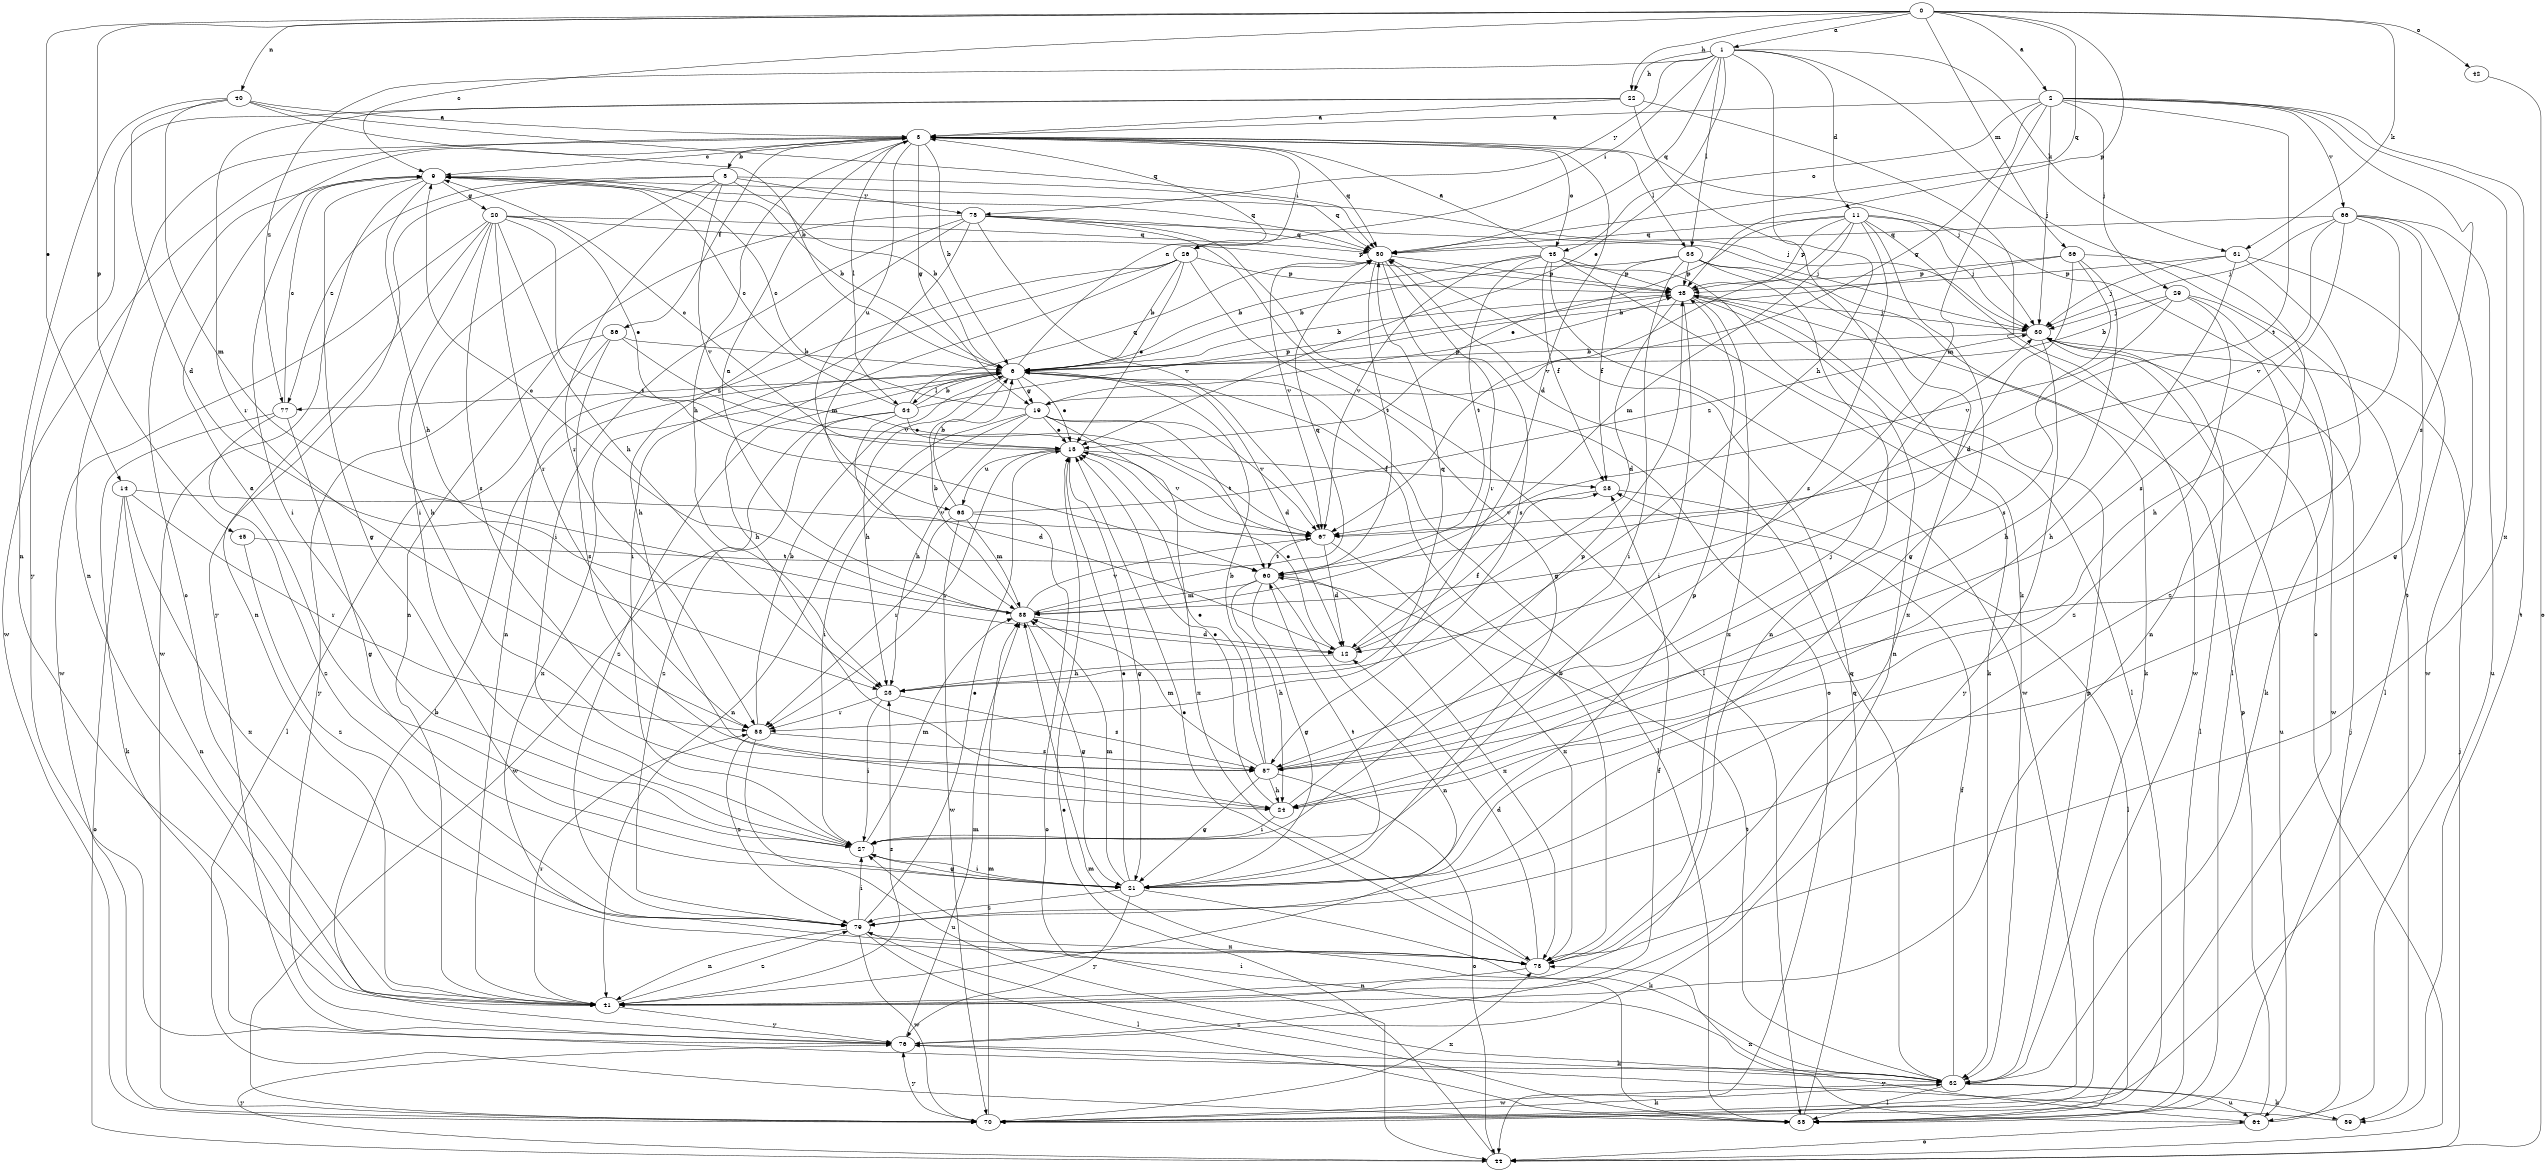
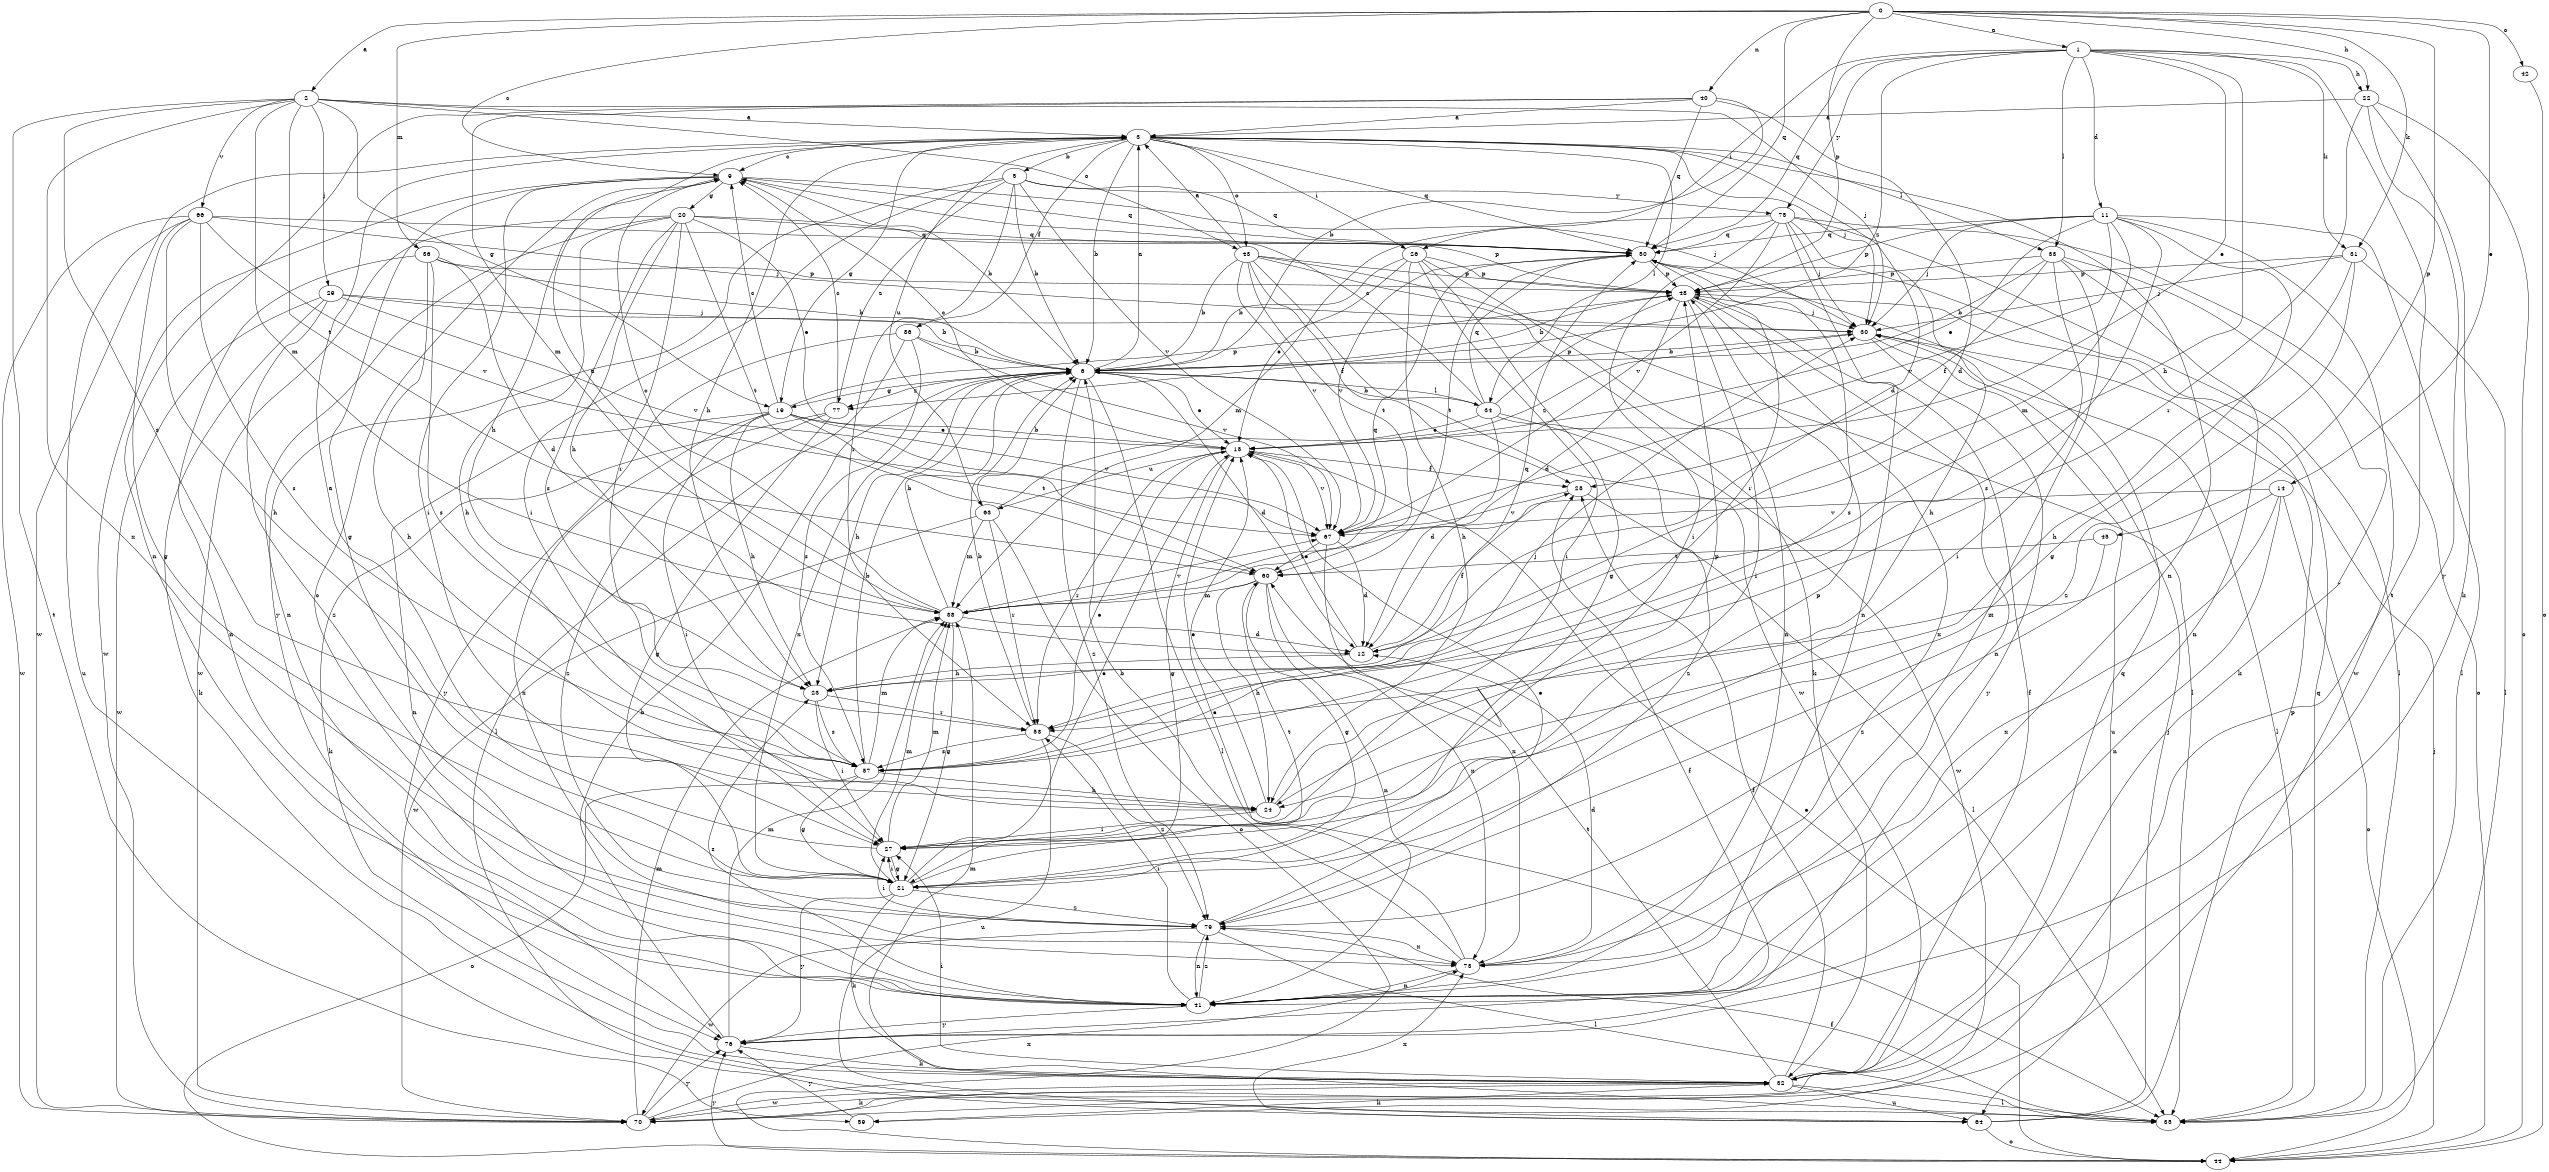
  strict digraph {
    0
    1
    2
    9
    14
    22
    31
    36
    40
    42
    45
    48
    50
    11
    15
    23
    26
    33
    59
    75
    77
    3
    19
    29
    30
    38
    43
    57
    60
    66
    73
    6
    70
    27
    20
    21
    41
    53
    67
    44
    76
    32
    35
    79
    24
    12
    63
    n48 [label=28]
    5
    n50 [label=86]
    34
    64
    0 -> 1 [label=a]
    0 -> 2 [label=a]
    0 -> 9 [label=c]
    0 -> 14 [label=e]
    0 -> 22 [label=h]
    0 -> 31 [label=k]
    0 -> 36 [label=m]
    0 -> 40 [label=n]
    0 -> 42 [label=o]
    0 -> 45 [label=p]
    0 -> 48 [label=p]
    0 -> 50 [label=q]
    1 -> 22 [label=h]
    1 -> 31 [label=k]
    1 -> 50 [label=q]
    1 -> 11 [label=d]
    1 -> 15 [label=e]
    1 -> 23 [label=h]
    1 -> 26 [label=i]
    1 -> 33 [label=l]
    1 -> 59 [label=t]
    1 -> 75 [label=y]
    1 -> 77 [label=z]
    2 -> 59 [label=t]
    2 -> 3 [label=a]
    2 -> 19 [label=g]
    2 -> 29 [label=j]
    2 -> 30 [label=j]
    2 -> 38 [label=m]
    2 -> 43 [label=o]
    2 -> 57 [label=s]
    2 -> 60 [label=t]
    2 -> 66 [label=v]
    2 -> 73 [label=x]
    9 -> 50 [label=q]
    9 -> 23 [label=h]
    9 -> 30 [label=j]
    9 -> 6 [label=b]
    9 -> 70 [label=w]
    9 -> 27 [label=i]
    9 -> 20 [label=g]
    9 -> 21 [label=g]
    14 -> 73 [label=x]
    14 -> 41 [label=n]
    14 -> 53 [label=r]
    14 -> 67 [label=v]
    14 -> 44 [label=o]
    22 -> 3 [label=a]
    22 -> 53 [label=r]
    22 -> 44 [label=o]
    22 -> 76 [label=y]
    22 -> 32 [label=k]
    31 -> 48 [label=p]
    31 -> 30 [label=j]
    31 -> 35 [label=l]
    31 -> 79 [label=z]
    31 -> 24 [label=h]
    36 -> 48 [label=p]
    36 -> 57 [label=s]
    36 -> 6 [label=b]
    36 -> 41 [label=n]
    36 -> 24 [label=h]
    36 -> 12 [label=d]
    40 -> 50 [label=q]
    40 -> 3 [label=a]
    40 -> 38 [label=m]
    40 -> 6 [label=b]
    40 -> 41 [label=n]
    40 -> 12 [label=d]
    42 -> 44 [label=o]
    45 -> 60 [label=t]
    45 -> 79 [label=z]
    48 -> 30 [label=j]
    48 -> 73 [label=x]
    48 -> 6 [label=b]
    48 -> 27 [label=i]
    48 -> 41 [label=n]
    48 -> 12 [label=d]
    50 -> 48 [label=p]
    50 -> 57 [label=s]
    50 -> 60 [label=t]
    50 -> 53 [label=r]
    50 -> 67 [label=v]
    11 -> 48 [label=p]
    11 -> 50 [label=q]
    11 -> 15 [label=e]
    11 -> 30 [label=j]
    11 -> 38 [label=m]
    11 -> 57 [label=s]
    11 -> 70 [label=w]
    11 -> 21 [label=g]
    11 -> 67 [label=v]
    11 -> 35 [label=l]
    15 -> 9 [label=c]
    15 -> 21 [label=g]
    15 -> 53 [label=r]
    15 -> 67 [label=v]
    15 -> 63 [label=u]
    15 -> n48 [label=f]
    23 -> 50 [label=q]
    23 -> 57 [label=s]
    23 -> 27 [label=i]
    23 -> 53 [label=r]
    26 -> 48 [label=p]
    26 -> 15 [label=e]
    26 -> 6 [label=b]
    26 -> 27 [label=i]
    26 -> 21 [label=g]
    26 -> 41 [label=n]
    26 -> 24 [label=h]
    33 -> 48 [label=p]
    33 -> 73 [label=x]
    33 -> 6 [label=b]
    33 -> 27 [label=i]
    33 -> 41 [label=n]
    33 -> 32 [label=k]
    33 -> n48 [label=f]
    59 -> 76 [label=y]
    75 -> 50 [label=q]
    75 -> 30 [label=j]
    75 -> 38 [label=m]
    75 -> 27 [label=i]
    75 -> 41 [label=n]
    75 -> 67 [label=v]
    75 -> 44 [label=o]
    75 -> 35 [label=l]
    75 -> 24 [label=h]
    77 -> 9 [label=c]
    77 -> 21 [label=g]
    77 -> 32 [label=k]
    77 -> 79 [label=z]
    3 -> 9 [label=c]
    3 -> 50 [label=q]
    3 -> 23 [label=h]
    3 -> 26 [label=i]
    3 -> 33 [label=l]
    3 -> 19 [label=g]
    3 -> 30 [label=j]
    3 -> 43 [label=o]
    3 -> 6 [label=b]
    3 -> 70 [label=w]
    3 -> 41 [label=n]
    3 -> 12 [label=d]
    3 -> 63 [label=u]
    3 -> 5 [label=b]
    3 -> n50 [label=f]
    3 -> 34 [label=l]
    19 -> 9 [label=c]
    19 -> 48 [label=p]
    19 -> 15 [label=e]
    19 -> 23 [label=h]
    19 -> 60 [label=t]
    19 -> 73 [label=x]
    19 -> 27 [label=i]
    19 -> 41 [label=n]
    19 -> 67 [label=v]
    29 -> 30 [label=j]
    29 -> 6 [label=b]
    29 -> 70 [label=w]
    29 -> 67 [label=v]
    29 -> 32 [label=k]
    29 -> 79 [label=z]
    30 -> 6 [label=b]
    30 -> 76 [label=y]
    30 -> 35 [label=l]
    30 -> 64 [label=u]
    38 -> 9 [label=c]
    38 -> 50 [label=q]
    38 -> 3 [label=a]
    38 -> 6 [label=b]
    38 -> 21 [label=g]
    38 -> 67 [label=v]
    38 -> 12 [label=d]
    43 -> 48 [label=p]
    43 -> 3 [label=a]
    43 -> 60 [label=t]
    43 -> 6 [label=b]
    43 -> 70 [label=w]
    43 -> 67 [label=v]
    43 -> 32 [label=k]
    43 -> 35 [label=l]
    43 -> n48 [label=f]
    57 -> 15 [label=e]
    57 -> 30 [label=j]
    57 -> 38 [label=m]
    57 -> 6 [label=b]
    57 -> 21 [label=g]
    57 -> 44 [label=o]
    57 -> 24 [label=h]
    60 -> 38 [label=m]
    60 -> 73 [label=x]
    60 -> 21 [label=g]
    60 -> 41 [label=n]
    60 -> 24 [label=h]
    66 -> 50 [label=q]
    66 -> 30 [label=j]
    66 -> 57 [label=s]
    66 -> 70 [label=w]
    66 -> 21 [label=g]
    66 -> 67 [label=v]
    66 -> 24 [label=h]
    66 -> 64 [label=u]
    73 -> 15 [label=e]
    73 -> 6 [label=b]
    73 -> 41 [label=n]
    73 -> 12 [label=d]
    6 -> 15 [label=e]
    6 -> 23 [label=h]
    6 -> 77 [label=z]
    6 -> 3 [label=a]
    6 -> 19 [label=g]
-   6 -> 73 [label=x]
+   6 -> 21 [label=x]
    6 -> 35 [label=l]
    6 -> 79 [label=z]
    6 -> 12 [label=d]
    6 -> 34 [label=l]
    70 -> 38 [label=m]
    70 -> 73 [label=x]
    70 -> 76 [label=y]
    70 -> 32 [label=k]
    27 -> 3 [label=a]
    27 -> 38 [label=m]
    27 -> 21 [label=g]
    20 -> 48 [label=p]
    20 -> 50 [label=q]
    20 -> 15 [label=e]
    20 -> 23 [label=h]
    20 -> 57 [label=s]
    20 -> 60 [label=t]
    20 -> 70 [label=w]
    20 -> 41 [label=n]
    20 -> 53 [label=r]
    20 -> 24 [label=h]
    21 -> 48 [label=p]
    21 -> 15 [label=e]
    21 -> 38 [label=m]
    21 -> 60 [label=t]
    21 -> 27 [label=i]
    21 -> 76 [label=y]
    21 -> 32 [label=k]
    21 -> 79 [label=z]
    41 -> 9 [label=c]
    41 -> 23 [label=s]
    41 -> 53 [label=r]
    41 -> 76 [label=y]
    41 -> 79 [label=z]
    53 -> 57 [label=s]
    53 -> 6 [label=b]
    53 -> 79 [label=z]
    53 -> 64 [label=u]
    67 -> 60 [label=t]
    67 -> 73 [label=x]
    67 -> 12 [label=d]
    44 -> 15 [label=e]
    44 -> 30 [label=j]
    44 -> 76 [label=y]
    76 -> 38 [label=m]
    76 -> 6 [label=b]
    76 -> 32 [label=k]
    76 -> n48 [label=f]
-   32 -> 48 [label=p]
+   32 -> 48 [label=f]
    32 -> 50 [label=q]
    32 -> 59 [label=k]
    32 -> 60 [label=t]
    32 -> 70 [label=w]
    32 -> 27 [label=i]
    32 -> 35 [label=l]
    32 -> n48 [label=f]
    32 -> 64 [label=u]
    35 -> 50 [label=q]
    35 -> 38 [label=m]
-   35 -> 79 [label=z]
+   35 -> 79 [label=f]
    79 -> 15 [label=e]
    79 -> 73 [label=x]
    79 -> 70 [label=w]
    79 -> 27 [label=i]
    79 -> 41 [label=n]
    79 -> 35 [label=l]
    24 -> 48 [label=p]
    24 -> 15 [label=e]
    24 -> 27 [label=i]
    12 -> 15 [label=e]
    12 -> 23 [label=h]
    12 -> n48 [label=f]
    63 -> 30 [label=z]
    63 -> 38 [label=m]
    63 -> 6 [label=b]
    63 -> 70 [label=w]
    63 -> 53 [label=r]
    63 -> 44 [label=o]
    n48 -> 67 [label=v]
    n48 -> 35 [label=l]
    5 -> 50 [label=q]
    5 -> 75 [label=y]
    5 -> 77 [label=z]
    5 -> 6 [label=b]
    5 -> 27 [label=i]
    5 -> 53 [label=r]
    5 -> 67 [label=v]
    5 -> 76 [label=y]
    n50 -> 57 [label=s]
    n50 -> 6 [label=b]
    n50 -> 67 [label=v]
    n50 -> 76 [label=y]
    n50 -> 35 [label=l]
    34 -> 9 [label=c]
    34 -> 48 [label=p]
    34 -> 50 [label=q]
    34 -> 15 [label=e]
    34 -> 6 [label=b]
    34 -> 70 [label=w]
    34 -> 79 [label=z]
    34 -> 12 [label=d]
    64 -> 48 [label=p]
    64 -> 30 [label=j]
    64 -> 73 [label=x]
    64 -> 44 [label=o]
  }
